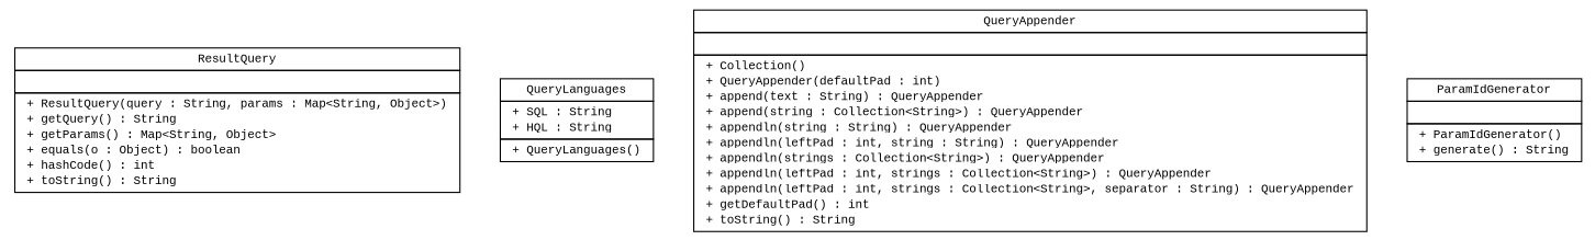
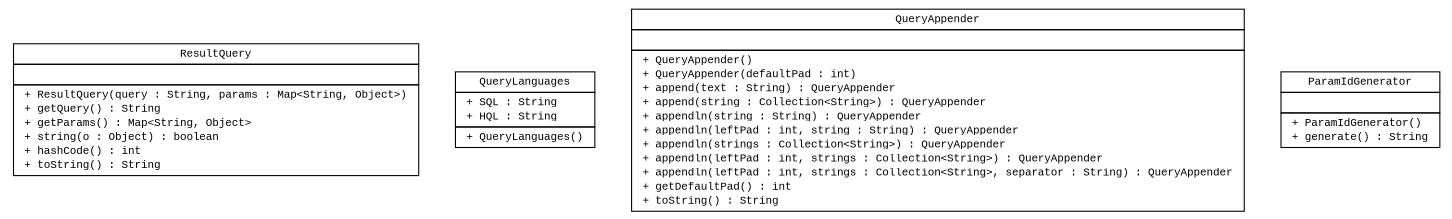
  digraph {
    nodesep=0.25
    ranksep=0.5
    fontname="Liberation Mono"
    node [fontcolor=black fontname="Liberation Mono" fontsize=10.0 shape=plaintext]
-   n1 [label=<<table title="br.gov.to.sefaz.persistence.query.parser.domain.ResultQuery" border="0" cellborder="1" cellspacing="0" cellpadding="2" port="p" href="./ResultQuery.html"> 		<tr><td><table border="0" cellspacing="0" cellpadding="1"> <tr><td align="center" balign="center"> ResultQuery </td></tr> 		</table></td></tr> 		<tr><td><table border="0" cellspacing="0" cellpadding="1"> <tr><td align="left" balign="left">  </td></tr> 		</table></td></tr> 		<tr><td><table border="0" cellspacing="0" cellpadding="1"> <tr><td align="left" balign="left"> + ResultQuery(query : String, params : Map&lt;String, Object&gt;) </td></tr> <tr><td align="left" balign="left"> + getQuery() : String </td></tr> <tr><td align="left" balign="left"> + getParams() : Map&lt;String, Object&gt; </td></tr> <tr><td align="left" balign="left"> + equals(o : Object) : boolean </td></tr> <tr><td align="left" balign="left"> + hashCode() : int </td></tr> <tr><td align="left" balign="left"> + toString() : String </td></tr> 		</table></td></tr> 		</table>>]
+   n1 [label=<<table title="br.gov.to.sefaz.persistence.query.parser.domain.ResultQuery" border="0" cellborder="1" cellspacing="0" cellpadding="2" port="p" href="./ResultQuery.html"> 		<tr><td><table border="0" cellspacing="0" cellpadding="1"> <tr><td align="center" balign="center"> ResultQuery </td></tr> 		</table></td></tr> 		<tr><td><table border="0" cellspacing="0" cellpadding="1"> <tr><td align="left" balign="left">  </td></tr> 		</table></td></tr> 		<tr><td><table border="0" cellspacing="0" cellpadding="1"> <tr><td align="left" balign="left"> + ResultQuery(query : String, params : Map&lt;String, Object&gt;) </td></tr> <tr><td align="left" balign="left"> + getQuery() : String </td></tr> <tr><td align="left" balign="left"> + getParams() : Map&lt;String, Object&gt; </td></tr> <tr><td align="left" balign="left"> + string(o : Object) : boolean </td></tr> <tr><td align="left" balign="left"> + hashCode() : int </td></tr> <tr><td align="left" balign="left"> + toString() : String </td></tr> 		</table></td></tr> 		</table>>]
    n2 [label=<<table title="br.gov.to.sefaz.persistence.query.parser.domain.QueryLanguages" border="0" cellborder="1" cellspacing="0" cellpadding="2" port="p" href="./QueryLanguages.html"> 		<tr><td><table border="0" cellspacing="0" cellpadding="1"> <tr><td align="center" balign="center"> QueryLanguages </td></tr> 		</table></td></tr> 		<tr><td><table border="0" cellspacing="0" cellpadding="1"> <tr><td align="left" balign="left"> + SQL : String </td></tr> <tr><td align="left" balign="left"> + HQL : String </td></tr> 		</table></td></tr> 		<tr><td><table border="0" cellspacing="0" cellpadding="1"> <tr><td align="left" balign="left"> + QueryLanguages() </td></tr> 		</table></td></tr> 		</table>>]
-   n3 [label=<<table title="br.gov.to.sefaz.persistence.query.parser.domain.QueryAppender" border="0" cellborder="1" cellspacing="0" cellpadding="2" port="p" href="./QueryAppender.html"> 		<tr><td><table border="0" cellspacing="0" cellpadding="1"> <tr><td align="center" balign="center"> QueryAppender </td></tr> 		</table></td></tr> 		<tr><td><table border="0" cellspacing="0" cellpadding="1"> <tr><td align="left" balign="left">  </td></tr> 		</table></td></tr> 		<tr><td><table border="0" cellspacing="0" cellpadding="1"> <tr><td align="left" balign="left"> + Collection() </td></tr> <tr><td align="left" balign="left"> + QueryAppender(defaultPad : int) </td></tr> <tr><td align="left" balign="left"> + append(text : String) : QueryAppender </td></tr> <tr><td align="left" balign="left"> + append(string : Collection&lt;String&gt;) : QueryAppender </td></tr> <tr><td align="left" balign="left"> + appendln(string : String) : QueryAppender </td></tr> <tr><td align="left" balign="left"> + appendln(leftPad : int, string : String) : QueryAppender </td></tr> <tr><td align="left" balign="left"> + appendln(strings : Collection&lt;String&gt;) : QueryAppender </td></tr> <tr><td align="left" balign="left"> + appendln(leftPad : int, strings : Collection&lt;String&gt;) : QueryAppender </td></tr> <tr><td align="left" balign="left"> + appendln(leftPad : int, strings : Collection&lt;String&gt;, separator : String) : QueryAppender </td></tr> <tr><td align="left" balign="left"> + getDefaultPad() : int </td></tr> <tr><td align="left" balign="left"> + toString() : String </td></tr> 		</table></td></tr> 		</table>>]
+   n3 [label=<<table title="br.gov.to.sefaz.persistence.query.parser.domain.QueryAppender" border="0" cellborder="1" cellspacing="0" cellpadding="2" port="p" href="./QueryAppender.html"> 		<tr><td><table border="0" cellspacing="0" cellpadding="1"> <tr><td align="center" balign="center"> QueryAppender </td></tr> 		</table></td></tr> 		<tr><td><table border="0" cellspacing="0" cellpadding="1"> <tr><td align="left" balign="left">  </td></tr> 		</table></td></tr> 		<tr><td><table border="0" cellspacing="0" cellpadding="1"> <tr><td align="left" balign="left"> + QueryAppender() </td></tr> <tr><td align="left" balign="left"> + QueryAppender(defaultPad : int) </td></tr> <tr><td align="left" balign="left"> + append(text : String) : QueryAppender </td></tr> <tr><td align="left" balign="left"> + append(string : Collection&lt;String&gt;) : QueryAppender </td></tr> <tr><td align="left" balign="left"> + appendln(string : String) : QueryAppender </td></tr> <tr><td align="left" balign="left"> + appendln(leftPad : int, string : String) : QueryAppender </td></tr> <tr><td align="left" balign="left"> + appendln(strings : Collection&lt;String&gt;) : QueryAppender </td></tr> <tr><td align="left" balign="left"> + appendln(leftPad : int, strings : Collection&lt;String&gt;) : QueryAppender </td></tr> <tr><td align="left" balign="left"> + appendln(leftPad : int, strings : Collection&lt;String&gt;, separator : String) : QueryAppender </td></tr> <tr><td align="left" balign="left"> + getDefaultPad() : int </td></tr> <tr><td align="left" balign="left"> + toString() : String </td></tr> 		</table></td></tr> 		</table>>]
    n4 [label=<<table title="br.gov.to.sefaz.persistence.query.parser.domain.ParamIdGenerator" border="0" cellborder="1" cellspacing="0" cellpadding="2" port="p" href="./ParamIdGenerator.html"> 		<tr><td><table border="0" cellspacing="0" cellpadding="1"> <tr><td align="center" balign="center"> ParamIdGenerator </td></tr> 		</table></td></tr> 		<tr><td><table border="0" cellspacing="0" cellpadding="1"> <tr><td align="left" balign="left">  </td></tr> 		</table></td></tr> 		<tr><td><table border="0" cellspacing="0" cellpadding="1"> <tr><td align="left" balign="left"> + ParamIdGenerator() </td></tr> <tr><td align="left" balign="left"> + generate() : String </td></tr> 		</table></td></tr> 		</table>>]
  }
